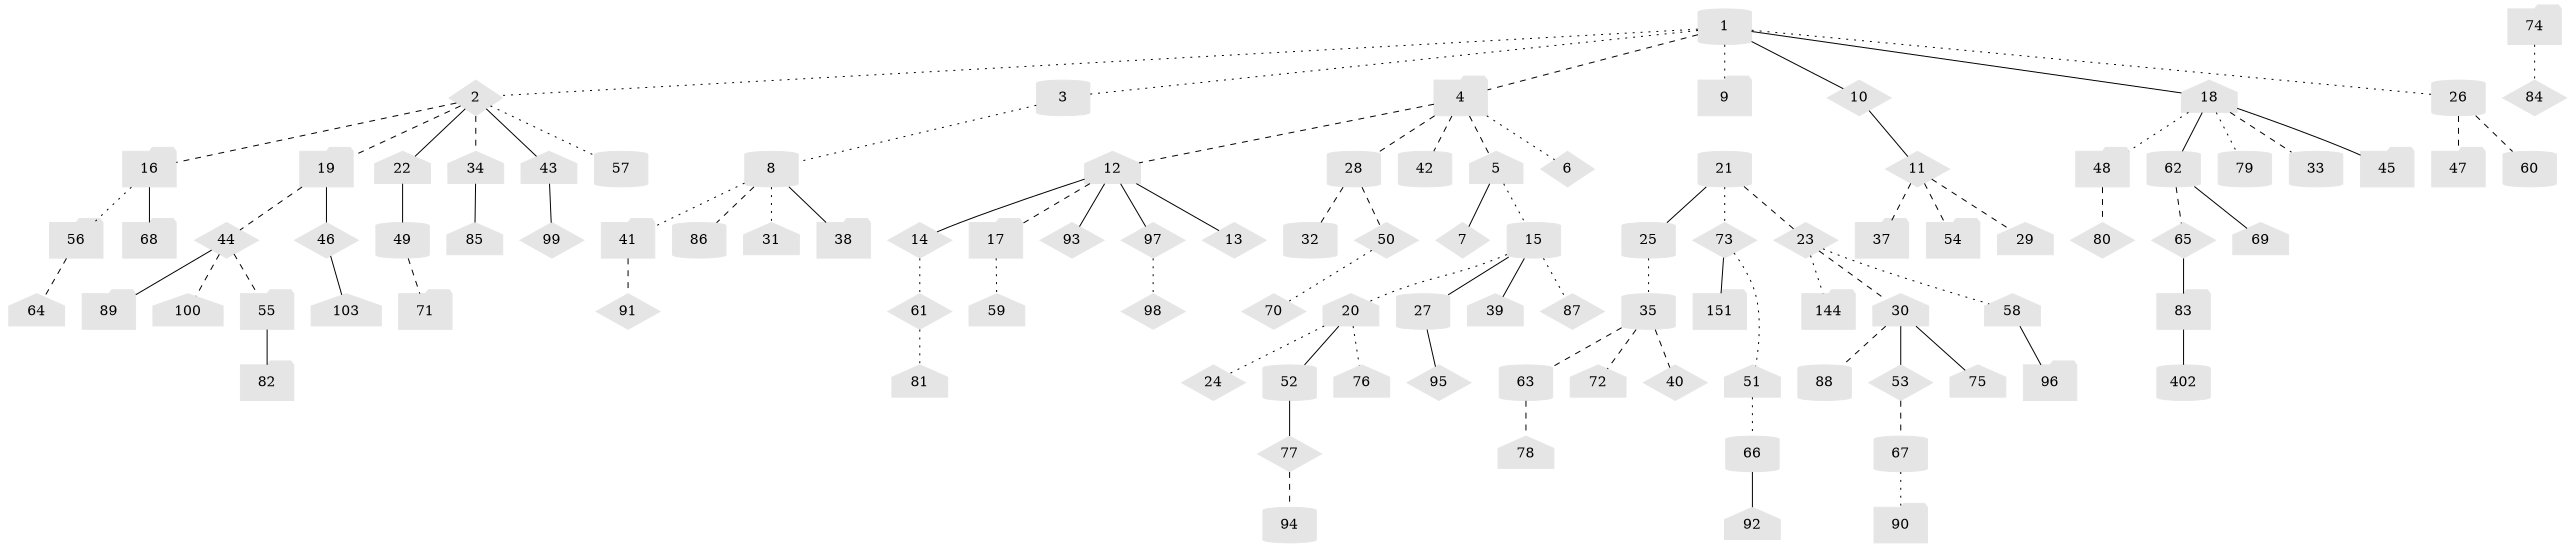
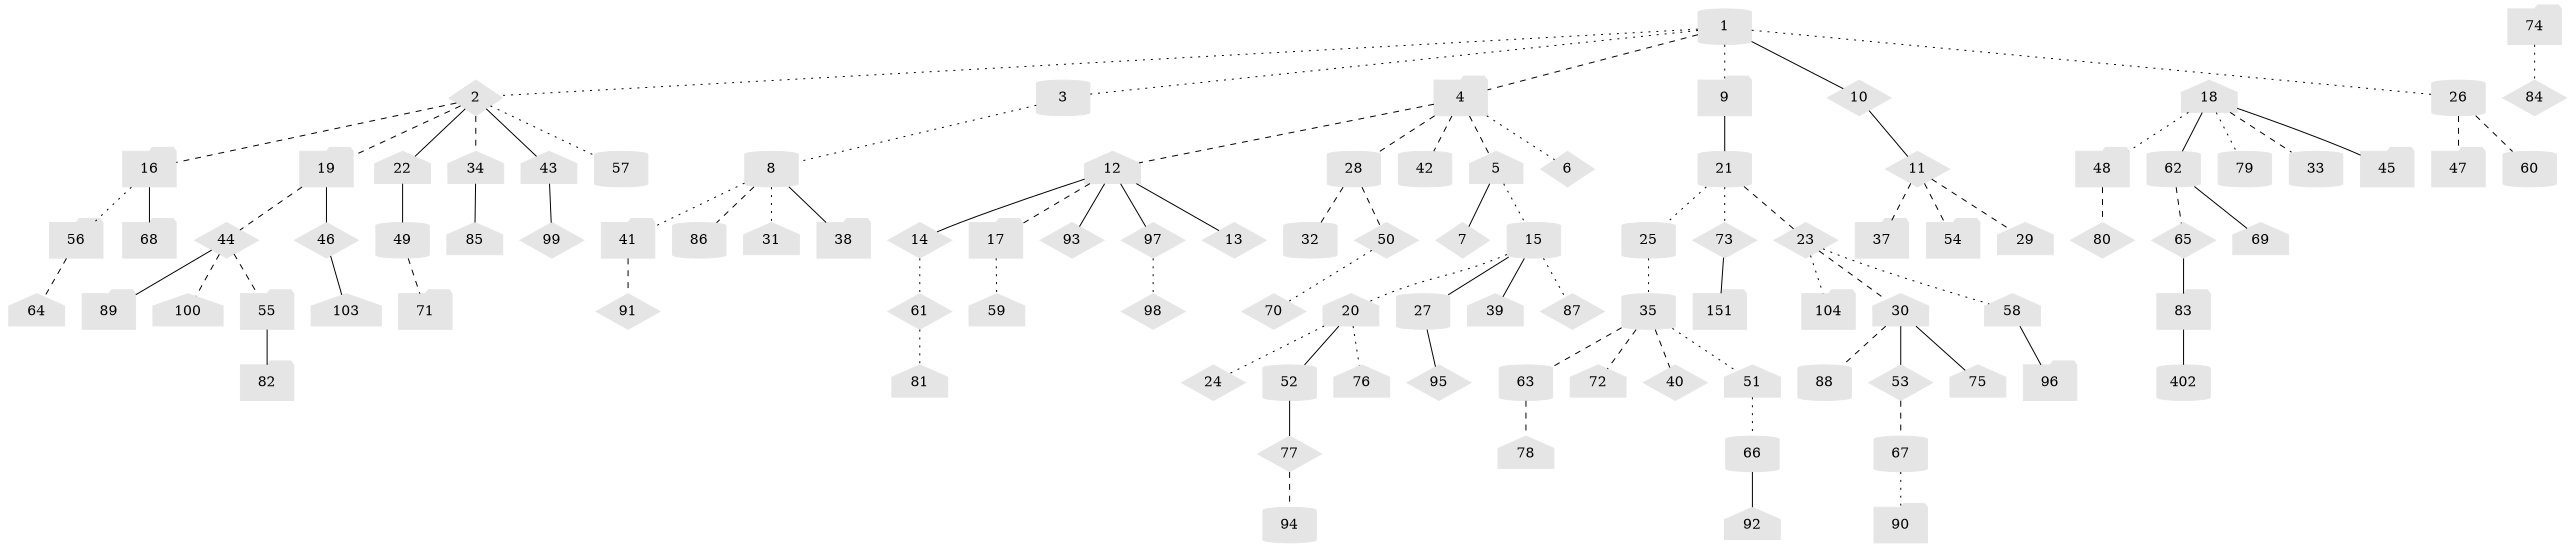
  graph {
    fontname="DejaVu Serif"
    node [color=gray90 fontname="DejaVu Serif" shape=diamond style=filled]
    edge [fontname="DejaVu Serif" style=dashed]
    1 [shape=cylinder]
    2
    3 [shape=cylinder]
    4 [shape=folder]
    9 [shape=folder]
    10
    18 [shape=house]
    26 [shape=cylinder]
    16 [shape=folder]
    19 [shape=folder]
    22 [shape=house]
    34 [shape=house]
    43 [shape=house]
    57 [shape=cylinder]
    8 [shape=cylinder]
    5 [shape=house]
    6
    12 [shape=house]
    28 [shape=cylinder]
    42 [shape=cylinder]
    21 [shape=cylinder]
    11
    33 [shape=cylinder]
    45 [shape=folder]
    48 [shape=folder]
    62 [shape=cylinder]
    79 [shape=cylinder]
    47 [shape=folder]
    60 [shape=cylinder]
    56 [shape=folder]
    68 [shape=folder]
    44
    46
    49 [shape=cylinder]
    85 [shape=house]
    99
    31 [shape=house]
    38 [shape=folder]
    41 [shape=folder]
    86 [shape=cylinder]
    7
    15 [shape=cylinder]
    13
    14
    17 [shape=folder]
    93
    97
    32 [shape=cylinder]
    50
    20 [shape=house]
    27 [shape=cylinder]
    39 [shape=house]
    87
    91
    23
    25 [shape=cylinder]
    73
    29 [shape=house]
    37 [shape=folder]
    54 [shape=folder]
    61
    59 [shape=house]
    98
    81 [shape=house]
    24
    52 [shape=cylinder]
    76 [shape=house]
    95
    64 [shape=house]
    80
    65
    69 [shape=house]
    55 [shape=folder]
    89 [shape=folder]
    100 [shape=house]
    103 [shape=house]
    77
    30 [shape=house]
    58 [shape=house]
-   104 [shape=folder label=144]
+   104 [shape=folder]
    35 [shape=cylinder]
    n82 [label=151 shape=folder]
    71 [shape=folder]
    53
    75 [shape=house]
    88 [shape=cylinder]
    96 [shape=folder]
    40
    51 [shape=house]
    63 [shape=cylinder]
    72 [shape=house]
    70
    67 [shape=cylinder]
    66 [shape=cylinder]
    78 [shape=house]
    74 [shape=folder]
    84
    82 [shape=folder]
    92 [shape=house]
    94 [shape=cylinder]
    90 [shape=folder]
    83 [shape=folder]
    n103 [label=402 shape=cylinder]
    1 -- 2 [style=dotted]
    1 -- 3 [style=dotted]
    1 -- 4
    1 -- 9 [style=dotted]
    1 -- 10 [style=solid]
-   1 -- 18 [style=solid]
    1 -- 26 [style=dotted]
    2 -- 16
    2 -- 19
    2 -- 22 [style=solid]
    2 -- 34
    2 -- 43 [style=solid]
    2 -- 57 [style=dotted]
    3 -- 8 [style=dotted]
    4 -- 5
    4 -- 6 [style=dotted]
    4 -- 12
    4 -- 28
    4 -- 42
+   9 -- 21 [style=solid]
    10 -- 11 [style=solid]
    18 -- 33
    18 -- 45 [style=solid]
    18 -- 48 [style=dotted]
    18 -- 62 [style=solid]
    18 -- 79 [style=dotted]
    26 -- 47
    26 -- 60
    16 -- 56 [style=dotted]
    16 -- 68 [style=solid]
    19 -- 44
    19 -- 46 [style=solid]
    22 -- 49 [style=solid]
    34 -- 85 [style=solid]
    43 -- 99 [style=solid]
    8 -- 31 [style=dotted]
    8 -- 38 [style=solid]
    8 -- 41 [style=dotted]
    8 -- 86
    5 -- 7 [style=solid]
    5 -- 15 [style=dotted]
    12 -- 13 [style=solid]
    12 -- 14 [style=solid]
    12 -- 17
    12 -- 93 [style=solid]
    12 -- 97 [style=solid]
    28 -- 32
    28 -- 50
    21 -- 23
-   21 -- 25 [style=solid]
+   21 -- 25 [style=dotted]
    21 -- 73 [style=dotted]
    11 -- 29
    11 -- 37
    11 -- 54
    48 -- 80
    62 -- 65
    62 -- 69 [style=solid]
    56 -- 64
    44 -- 55
    44 -- 89 [style=solid]
    44 -- 100
    46 -- 103 [style=solid]
    49 -- 71
    41 -- 91
    15 -- 20 [style=dotted]
    15 -- 27 [style=solid]
    15 -- 39 [style=solid]
    15 -- 87 [style=dotted]
    14 -- 61 [style=dotted]
    17 -- 59 [style=dotted]
    97 -- 98 [style=dotted]
    50 -- 70 [style=dotted]
    20 -- 24 [style=dotted]
    20 -- 52 [style=solid]
    20 -- 76 [style=dotted]
    27 -- 95 [style=solid]
    23 -- 30
    23 -- 58 [style=dotted]
    23 -- 104 [style=dotted]
    25 -- 35 [style=dotted]
    73 -- n82 [style=solid]
    61 -- 81 [style=dotted]
    52 -- 77 [style=solid]
    65 -- 83 [style=solid]
    55 -- 82 [style=solid]
    77 -- 94
    30 -- 53 [style=solid]
    30 -- 75 [style=solid]
    30 -- 88
    58 -- 96 [style=solid]
    35 -- 40
-   73 -- 51 [style=dotted]
+   35 -- 51 [style=dotted]
    35 -- 63
    35 -- 72
    53 -- 67
    51 -- 66 [style=dotted]
    63 -- 78
    67 -- 90 [style=dotted]
    66 -- 92 [style=solid]
    74 -- 84 [style=dotted]
    83 -- n103 [style=solid]
  }
